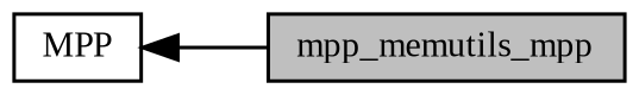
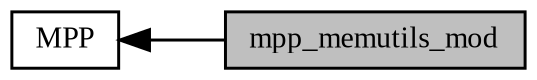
  digraph {
    rankdir=LR
    fontname="Liberation Serif"
    node [color=black fontname="Liberation Serif" fontsize=10 shape=box style=filled]
-   n1 [fillcolor=grey75 fontcolor=black height=0.2 label=mpp_memutils_mpp width=0.4]
+   n1 [fillcolor=grey75 fontcolor=black height=0.2 label=mpp_memutils_mod width=0.4]
    n2 [fillcolor=white height=0.2 label=MPP width=0.4]
    n2 -> n1 [dir=back fontname="Liberation Serif" fontsize=10 labelfontname=Helvetica labelfontsize=10 shape=plaintext style=solid]
  }
